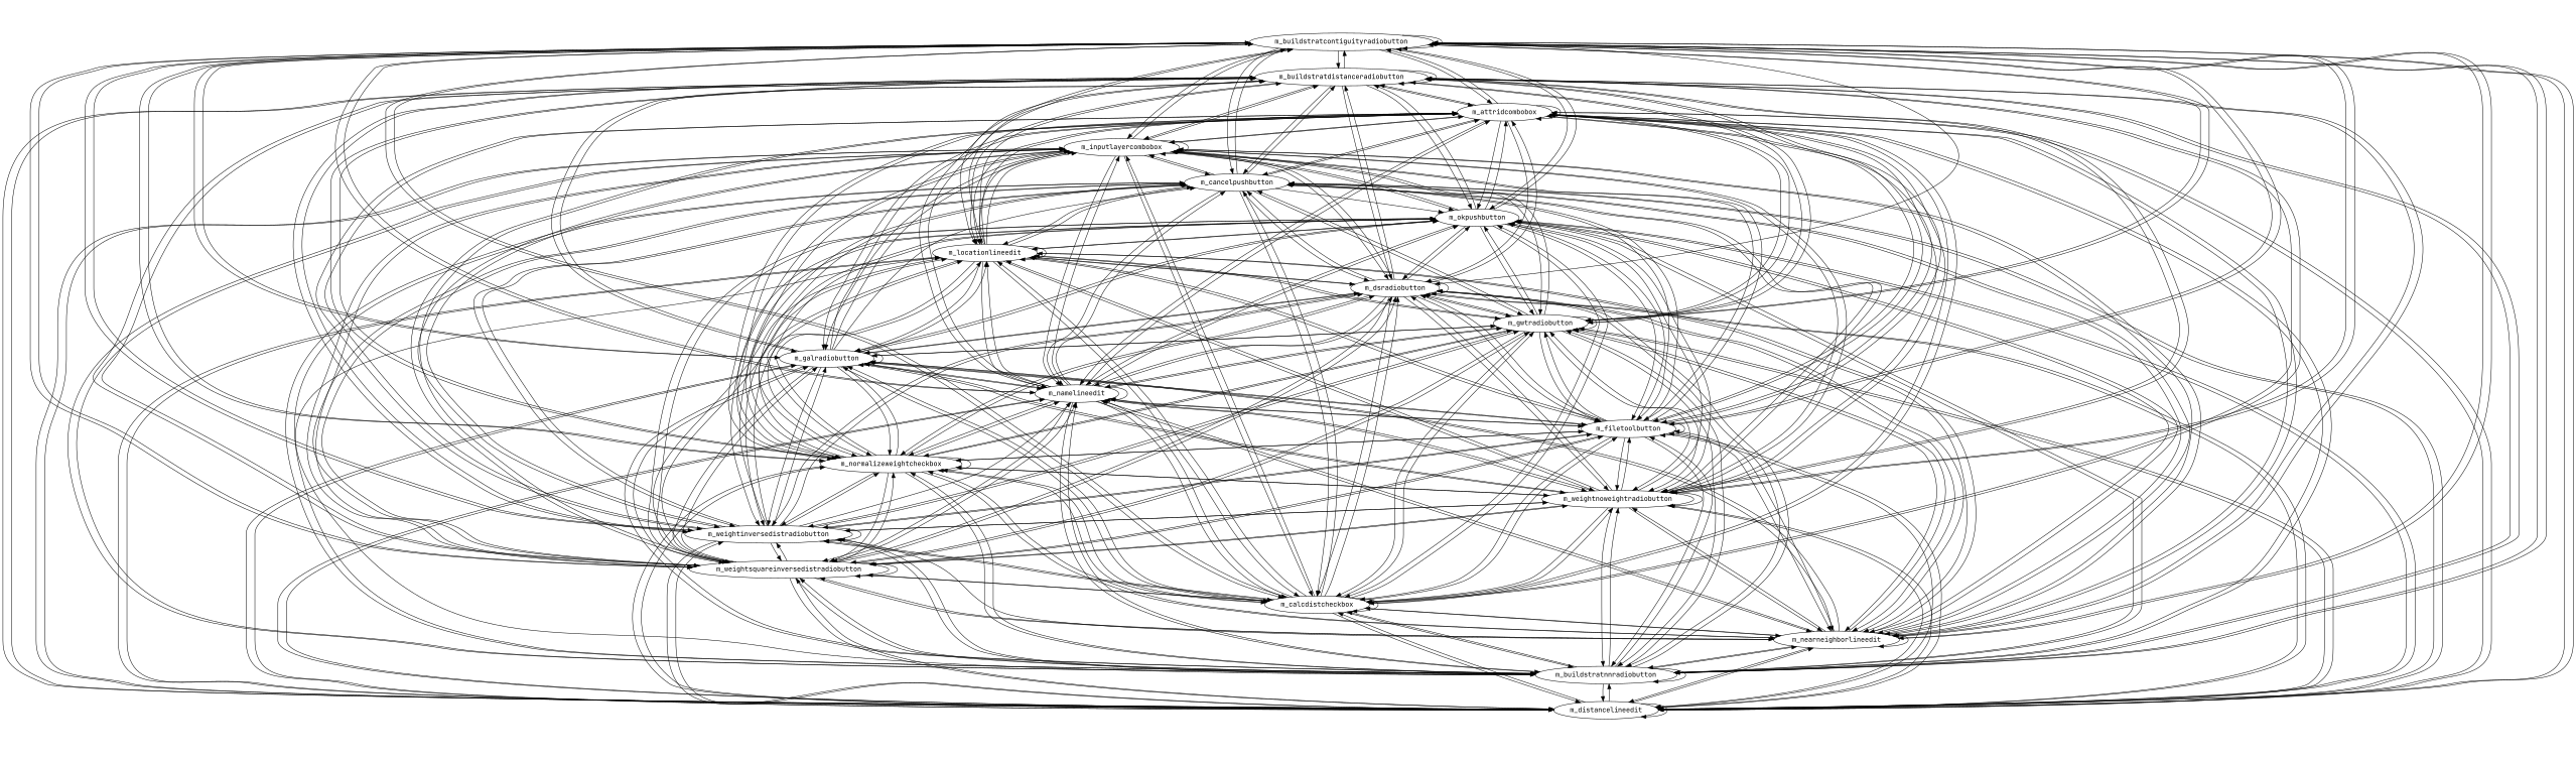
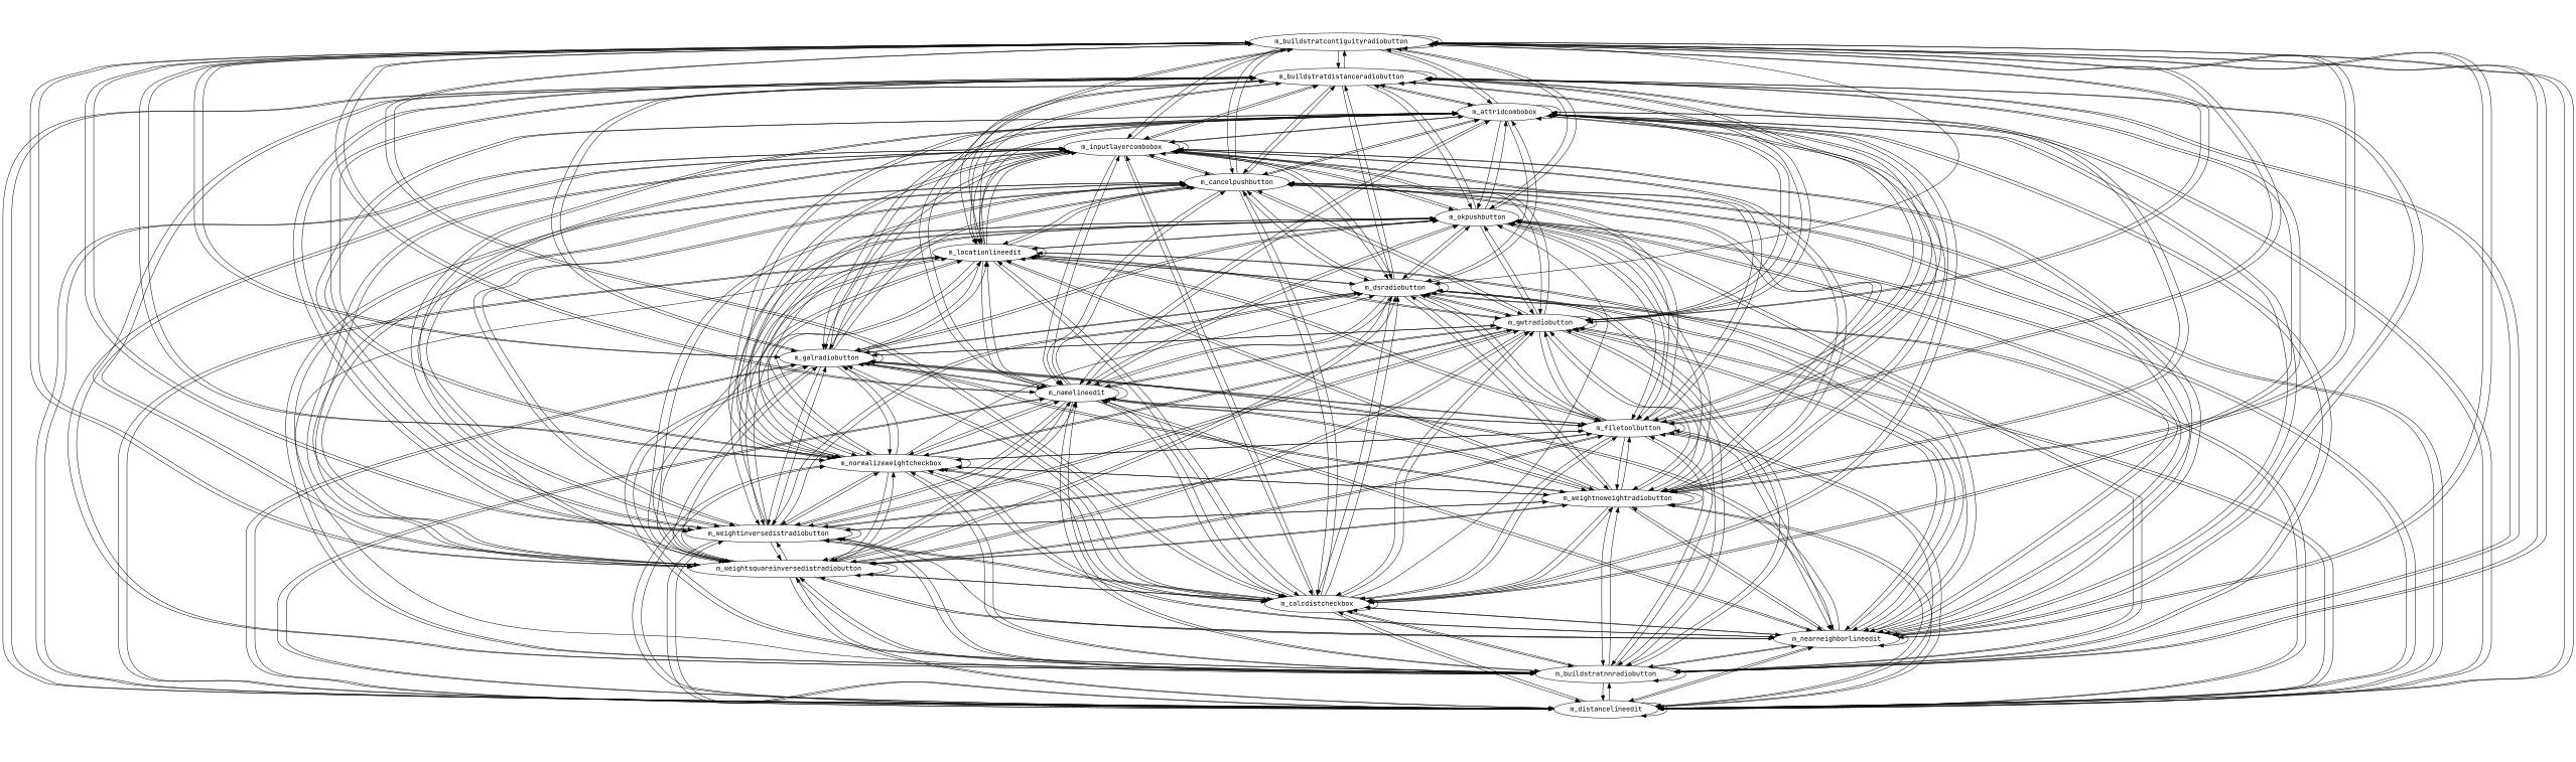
  strict digraph {
    fontname="JetBrains Mono"
    node [fontname="JetBrains Mono"]
    edge [fontname="JetBrains Mono"]
    n1 [label=m_buildstratcontiguityradiobutton]
    n2 [label=m_buildstratdistanceradiobutton]
    n3 [label=m_distancelineedit]
    n4 [label=m_buildstratnnradiobutton]
    n5 [label=m_nearneighborlineedit]
    n6 [label=m_calcdistcheckbox]
    n7 [label=m_weightsquareinversedistradiobutton]
    n8 [label=m_weightinversedistradiobutton]
    n9 [label=m_weightnoweightradiobutton]
    n10 [label=m_normalizeweightcheckbox]
    n11 [label=m_filetoolbutton]
    n12 [label=m_namelineedit]
    n13 [label=m_galradiobutton]
    n14 [label=m_gwtradiobutton]
    n15 [label=m_dsradiobutton]
    n16 [label=m_locationlineedit]
    n17 [label=m_okpushbutton]
    n18 [label=m_cancelpushbutton]
    n19 [label=m_inputlayercombobox]
    n20 [label=m_attridcombobox]
    n1 -> n1
    n1 -> n2
    n1 -> n3
    n1 -> n4
    n1 -> n5
    n1 -> n6
    n1 -> n7
    n1 -> n8
    n1 -> n9
    n1 -> n10
    n1 -> n11
    n1 -> n12
    n1 -> n13
    n1 -> n14
    n1 -> n15
    n1 -> n16
    n1 -> n17
    n1 -> n18
    n1 -> n19
    n1 -> n20
    n2 -> n1
    n2 -> n2
    n2 -> n3
    n2 -> n4
    n2 -> n5
    n2 -> n6
    n2 -> n7
    n2 -> n8
    n2 -> n9
    n2 -> n10
    n2 -> n11
    n2 -> n12
    n2 -> n13
    n2 -> n14
    n2 -> n15
    n2 -> n16
    n2 -> n17
    n2 -> n18
    n2 -> n19
    n2 -> n20
    n3 -> n1
    n3 -> n2
    n3 -> n3
    n3 -> n4
    n3 -> n5
    n3 -> n6
    n3 -> n7
    n3 -> n8
    n3 -> n9
    n3 -> n10
    n3 -> n11
    n3 -> n12
    n3 -> n13
    n3 -> n14
    n3 -> n15
    n3 -> n16
    n3 -> n17
    n3 -> n18
    n3 -> n19
    n3 -> n20
    n4 -> n1
    n4 -> n2
    n4 -> n3
    n4 -> n4
    n4 -> n5
    n4 -> n6
    n4 -> n7
    n4 -> n8
    n4 -> n9
    n4 -> n10
    n4 -> n11
    n4 -> n12
    n4 -> n13
    n4 -> n14
    n4 -> n15
    n4 -> n16
    n4 -> n17
    n4 -> n18
    n4 -> n19
    n4 -> n20
    n5 -> n1
    n5 -> n2
    n5 -> n3
    n5 -> n4
    n5 -> n5
    n5 -> n6
    n5 -> n7
    n5 -> n8
    n5 -> n9
    n5 -> n10
    n5 -> n11
    n5 -> n12
    n5 -> n13
    n5 -> n14
    n5 -> n15
    n5 -> n16
    n5 -> n17
    n5 -> n18
    n5 -> n19
    n5 -> n20
    n6 -> n1
    n6 -> n2
    n6 -> n3
    n6 -> n4
    n6 -> n5
    n6 -> n6
    n6 -> n7
    n6 -> n8
    n6 -> n9
    n6 -> n10
    n6 -> n11
    n6 -> n12
    n6 -> n13
    n6 -> n14
    n6 -> n15
    n6 -> n16
    n6 -> n17
    n6 -> n18
    n6 -> n19
    n6 -> n20
    n7 -> n1
    n7 -> n2
    n7 -> n3
    n7 -> n4
    n7 -> n5
    n7 -> n6
    n7 -> n7
    n7 -> n8
    n7 -> n9
    n7 -> n10
    n7 -> n11
    n7 -> n12
    n7 -> n13
    n7 -> n14
    n7 -> n15
    n7 -> n16
    n7 -> n17
    n7 -> n18
    n7 -> n19
    n7 -> n20
    n8 -> n1
    n8 -> n2
    n8 -> n3
    n8 -> n4
    n8 -> n6
    n8 -> n7
    n8 -> n8
    n8 -> n9
    n8 -> n10
    n8 -> n11
    n8 -> n12
    n8 -> n13
    n8 -> n14
    n8 -> n15
    n8 -> n16
    n8 -> n17
    n8 -> n18
    n8 -> n19
    n8 -> n20
    n9 -> n1
    n9 -> n2
    n9 -> n3
    n9 -> n4
    n9 -> n5
    n9 -> n6
    n9 -> n7
    n9 -> n8
    n9 -> n9
    n9 -> n10
    n9 -> n11
    n9 -> n12
    n9 -> n13
    n9 -> n14
    n9 -> n15
    n9 -> n16
    n9 -> n17
    n9 -> n18
    n9 -> n19
    n9 -> n20
    n10 -> n1
    n10 -> n2
    n10 -> n3
    n10 -> n4
    n10 -> n5
    n10 -> n6
    n10 -> n7
    n10 -> n8
    n10 -> n9
    n10 -> n10
    n10 -> n11
    n10 -> n12
    n10 -> n13
    n10 -> n14
    n10 -> n15
    n10 -> n16
    n10 -> n17
    n10 -> n18
    n10 -> n19
    n10 -> n20
    n11 -> n1
    n11 -> n2
    n11 -> n3
    n11 -> n4
    n11 -> n5
    n11 -> n6
    n11 -> n7
    n11 -> n8
    n11 -> n9
    n11 -> n10
    n11 -> n11
    n11 -> n12
    n11 -> n13
    n11 -> n14
    n11 -> n15
    n11 -> n16
    n11 -> n17
    n11 -> n18
    n11 -> n19
    n11 -> n20
    n12 -> n1
    n12 -> n2
    n12 -> n3
    n12 -> n4
    n12 -> n5
    n12 -> n6
    n12 -> n7
+   n12 -> n8
    n12 -> n9
    n12 -> n10
    n12 -> n11
    n12 -> n12
    n12 -> n13
    n12 -> n14
    n12 -> n15
    n12 -> n16
    n12 -> n17
    n12 -> n18
    n12 -> n19
    n12 -> n20
    n13 -> n1
    n13 -> n2
    n13 -> n3
    n13 -> n4
    n13 -> n5
    n13 -> n6
    n13 -> n7
    n13 -> n8
    n13 -> n9
    n13 -> n10
    n13 -> n11
    n13 -> n12
    n13 -> n13
    n13 -> n14
    n13 -> n15
    n13 -> n16
    n13 -> n17
    n13 -> n18
    n13 -> n19
    n13 -> n20
    n14 -> n1
    n14 -> n2
    n14 -> n3
    n14 -> n4
    n14 -> n5
    n14 -> n6
    n14 -> n7
    n14 -> n8
    n14 -> n9
    n14 -> n10
    n14 -> n11
    n14 -> n12
    n14 -> n13
    n14 -> n14
    n14 -> n15
    n14 -> n16
    n14 -> n17
    n14 -> n18
    n14 -> n19
    n14 -> n20
    n15 -> n2
    n15 -> n3
    n15 -> n4
    n15 -> n5
    n15 -> n6
    n15 -> n7
    n15 -> n8
    n15 -> n9
-   n15 -> n10
    n15 -> n11
    n15 -> n12
    n15 -> n13
    n15 -> n14
    n15 -> n15
    n15 -> n16
    n15 -> n17
    n15 -> n18
    n15 -> n19
    n15 -> n20
    n16 -> n1
    n16 -> n2
    n16 -> n3
    n16 -> n5
    n16 -> n6
    n16 -> n7
    n16 -> n8
    n16 -> n9
    n16 -> n10
    n16 -> n11
    n16 -> n12
    n16 -> n13
    n16 -> n14
    n16 -> n15
    n16 -> n16
    n16 -> n17
    n16 -> n18
    n16 -> n19
    n16 -> n20
    n17 -> n1
    n17 -> n2
    n17 -> n3
    n17 -> n4
    n17 -> n5
-   n17 -> n6
    n17 -> n7
    n17 -> n8
    n17 -> n9
    n17 -> n10
    n17 -> n11
    n17 -> n12
    n17 -> n13
    n17 -> n14
    n17 -> n15
    n17 -> n16
    n17 -> n19
    n17 -> n20
    n18 -> n1
    n18 -> n2
    n18 -> n3
    n18 -> n4
    n18 -> n5
    n18 -> n6
    n18 -> n7
    n18 -> n8
    n18 -> n9
    n18 -> n10
    n18 -> n11
    n18 -> n12
-   n18 -> n17
+   n18 -> n13
    n18 -> n14
    n18 -> n15
    n18 -> n16
    n18 -> n19
    n18 -> n20
    n19 -> n1
    n19 -> n2
    n19 -> n3
    n19 -> n4
    n19 -> n5
    n19 -> n6
    n19 -> n7
    n19 -> n8
    n19 -> n9
    n19 -> n10
    n19 -> n11
    n19 -> n12
    n19 -> n13
    n19 -> n14
    n19 -> n15
    n19 -> n16
    n19 -> n17
    n19 -> n18
    n19 -> n19
    n19 -> n20
    n20 -> n1
    n20 -> n2
    n20 -> n3
    n20 -> n4
    n20 -> n5
    n20 -> n6
    n20 -> n7
    n20 -> n8
    n20 -> n9
    n20 -> n10
    n20 -> n11
    n20 -> n12
    n20 -> n13
    n20 -> n14
    n20 -> n15
    n20 -> n16
    n20 -> n17
    n20 -> n18
    n20 -> n19
    n20 -> n20
  }
